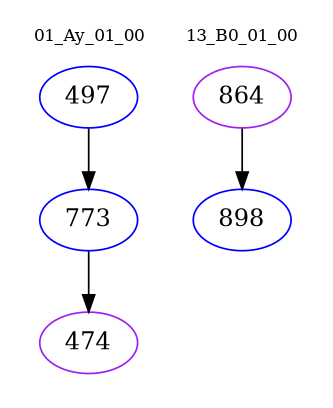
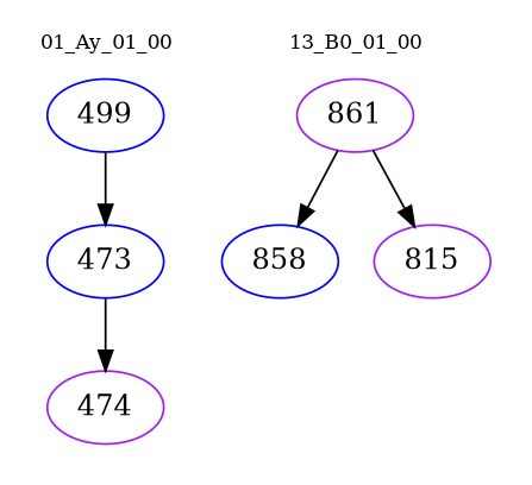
  digraph {
    node [color=blue]
    edge [color=black]
-   n1 [label=773]
+   n1 [label=473]
    n2 [color=purple label=474]
-   n3 [label=497]
-   n4 [color=purple label=864]
-   n5 [label=898]
+   n3 [label=499]
+   n4 [color=purple label=861]
+   n5 [label=858]
+   n6 [color=purple label=815]
    subgraph cluster_1 {
      color=white
      fontsize=10
      label="01_Ay_01_00"
      n1
      n2
      n3
    }
    subgraph cluster_2 {
      color=white
      fontsize=10
      label="13_B0_01_00"
      n4
      n5
+     n6
    }
    n1 -> n2
    n3 -> n1
    n4 -> n5
+   n4 -> n6
  }
